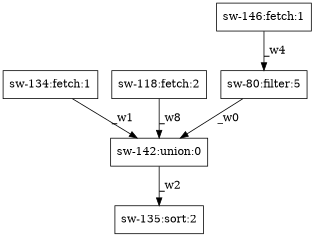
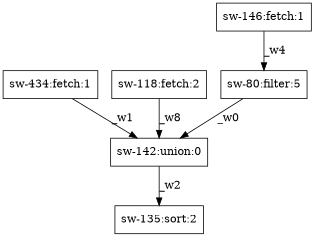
  digraph {
    node [shape=box]
-   n1 [label="sw-134:fetch:1"]
+   n1 [label="sw-434:fetch:1"]
    n2 [label="sw-142:union:0"]
    n3 [label="sw-135:sort:2"]
    n4 [label="sw-118:fetch:2"]
    n5 [label="sw-146:fetch:1"]
    n6 [label="sw-80:filter:5"]
    n1 -> n2 [label=_w1]
    n2 -> n3 [label=_w2]
    n4 -> n2 [label=_w8]
    n5 -> n6 [label=_w4]
    n6 -> n2 [label=_w0]
  }
